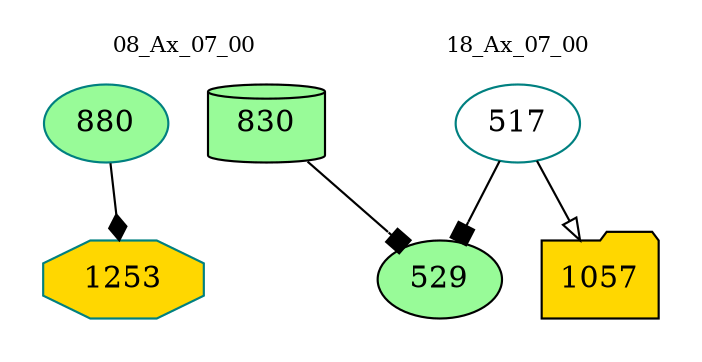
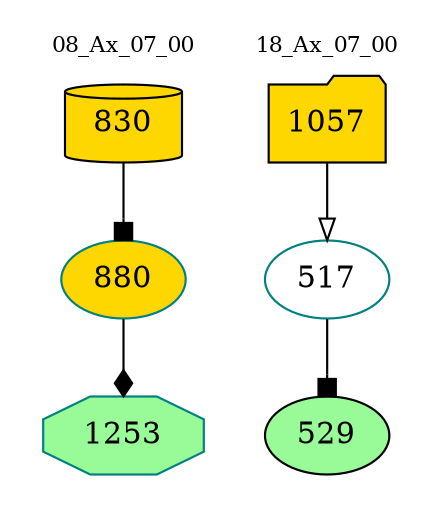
  digraph {
    node [color=black fillcolor=gold shape=ellipse style=filled]
    edge [arrowhead=box color=black]
-   n1 [fillcolor=palegreen label=830 shape=cylinder]
-   n2 [color=teal fillcolor=palegreen label=880]
-   n3 [color=teal label=1253 shape=octagon]
+   n1 [label=830 shape=cylinder]
+   n2 [color=teal label=880]
+   n3 [color=teal fillcolor=palegreen label=1253 shape=octagon]
    n4 [color=teal fillcolor=white label=517]
    n5 [fillcolor=palegreen label=529]
    n6 [label=1057 shape=folder]
    subgraph cluster_1 {
      color=white
      fontsize=10
      label="08_Ax_07_00"
      n1
      n2
      n3
    }
    subgraph cluster_2 {
      color=white
      fontsize=10
      label="18_Ax_07_00"
      n4
      n5
      n6
    }
-   n1 -> n5
+   n1 -> n2
    n2 -> n3 [arrowhead=diamond]
    n4 -> n5
-   n4 -> n6 [arrowhead=onormal]
+   n6 -> n4 [arrowhead=onormal]
  }
